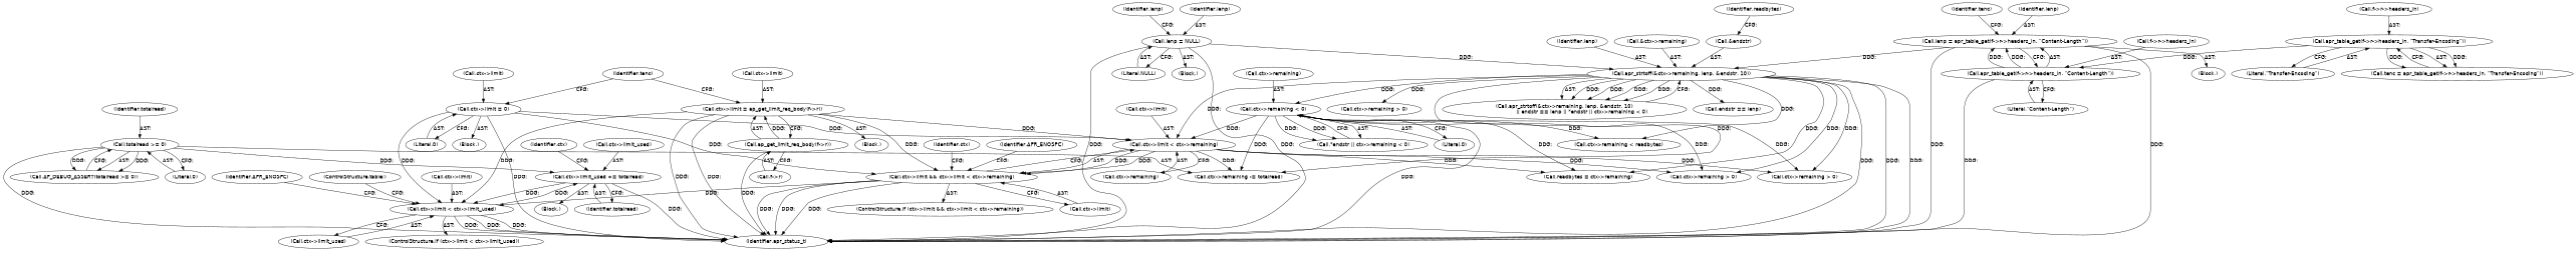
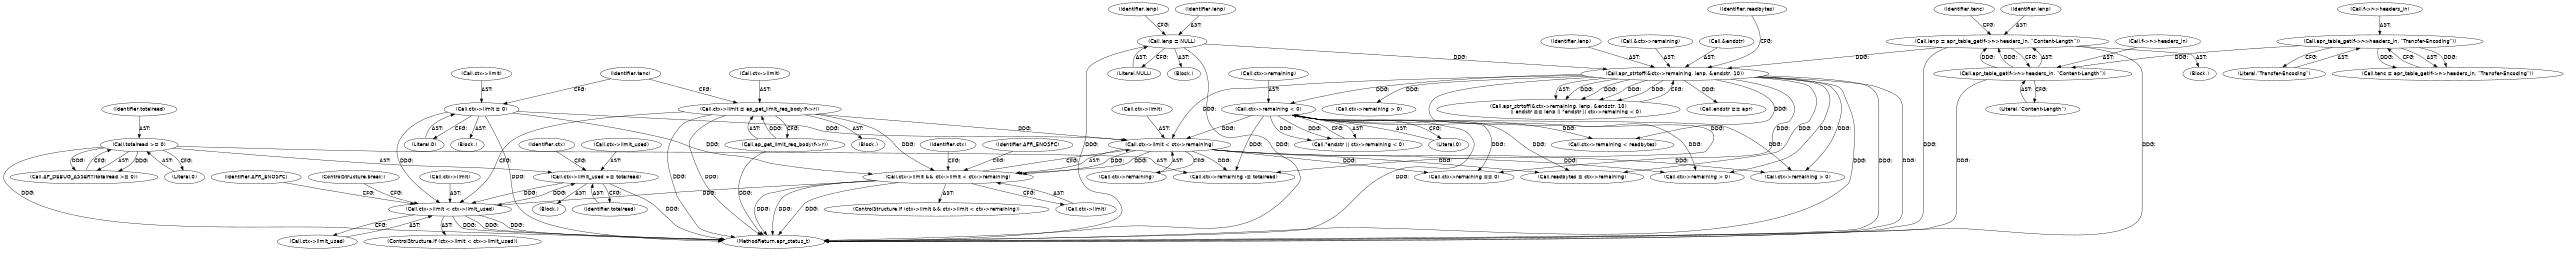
  digraph {
    fontname="DejaVu Sans"
    node [fontname="DejaVu Sans"]
    edge [fontname="DejaVu Sans"]
    n1 [label="(Call,ctx->limit_used += totalread)"]
    n2 [label="(Call,ctx->limit < ctx->limit_used)"]
    n3 [label="(Block,)"]
    n4 [label="(Identifier,totalread)"]
-   n5 [label="(Identifier,apr_status_t)"]
+   n5 [label="(MethodReturn,apr_status_t)"]
    n6 [label="(Call,ctx->limit_used)"]
    n7 [label="(ControlStructure,if (ctx->limit < ctx->limit_used))"]
    n8 [label="(Call,totalread >= 0)"]
    n9 [label="(Literal,0)"]
    n10 [label="(Call,AP_DEBUG_ASSERT(totalread >= 0))"]
    n11 [label="(Call,ctx->remaining -= totalread)"]
    n12 [label="(Call,ctx->limit = 0)"]
    n13 [label="(Call,ctx->limit && ctx->limit < ctx->remaining)"]
    n14 [label="(Call,ctx->limit < ctx->remaining)"]
    n15 [label="(Literal,0)"]
    n16 [label="(Block,)"]
    n17 [label="(ControlStructure,if (ctx->limit && ctx->limit < ctx->remaining))"]
    n18 [label="(Call,ctx->limit)"]
    n19 [label="(Call,readbytes = ctx->remaining)"]
    n20 [label="(Call,ctx->remaining > 0)"]
    n21 [label="(Call,ctx->remaining > 0)"]
+   n22 [label="(Call,ctx->remaining == 0)"]
    n23 [label="(Call,ctx->remaining)"]
    n24 [label="(Call,ctx->limit = ap_get_limit_req_body(f->r))"]
    n25 [label="(Call,ap_get_limit_req_body(f->r))"]
    n26 [label="(Block,)"]
-   n27 [label="(Call,f->r)"]
    n28 [label="(Call,ctx->remaining < readbytes)"]
    n29 [label="(Call,ctx->remaining < 0)"]
    n30 [label="(Call,*endstr || ctx->remaining < 0)"]
    n31 [label="(Literal,0)"]
    n32 [label="(Call,apr_strtoff(&ctx->remaining, lenp, &endstr, 10))"]
    n33 [label="(Call,ctx->remaining > 0)"]
    n34 [label="(Call,apr_strtoff(&ctx->remaining, lenp, &endstr, 10)\n                     || endstr == lenp || *endstr || ctx->remaining < 0)"]
-   n35 [label="(Call,endstr == lenp)"]
+   n35 [label="(Call,endstr == apr)"]
    n36 [label="(Call,lenp = NULL)"]
    n37 [label="(Literal,NULL)"]
    n38 [label="(Block,)"]
    n39 [label="(Call,lenp = apr_table_get(f->r->headers_in, \"Content-Length\"))"]
    n40 [label="(Call,apr_table_get(f->r->headers_in, \"Content-Length\"))"]
    n41 [label="(Block,)"]
    n42 [label="(Literal,\"Content-Length\")"]
    n43 [label="(Call,apr_table_get(f->r->headers_in, \"Transfer-Encoding\"))"]
    n44 [label="(Call,tenc = apr_table_get(f->r->headers_in, \"Transfer-Encoding\"))"]
    n45 [label="(Literal,\"Transfer-Encoding\")"]
    n46 [label="(Identifier,lenp)"]
    n47 [label="(Call,ctx->remaining)"]
    n48 [label="(Call,ctx->limit)"]
    n49 [label="(Identifier,ctx)"]
    n50 [label="(Identifier,lenp)"]
    n51 [label="(Call,ctx->limit)"]
    n52 [label="(Identifier,readbytes)"]
    n53 [label="(Identifier,ctx)"]
    n54 [label="(Call,&ctx->remaining)"]
    n55 [label="(Call,ctx->limit)"]
    n56 [label="(Identifier,APR_ENOSPC)"]
    n57 [label="(Call,f->r->headers_in)"]
    n58 [label="(Identifier,totalread)"]
    n59 [label="(Call,&endstr)"]
    n60 [label="(Identifier,lenp)"]
    n61 [label="(Call,ctx->limit_used)"]
    n62 [label="(Identifier,APR_ENOSPC)"]
    n63 [label="(Call,f->r->headers_in)"]
    n64 [label="(Identifier,tenc)"]
    n65 [label="(Identifier,tenc)"]
    n66 [label="(Identifier,lenp)"]
    n67 [label="(Call,ctx->limit)"]
-   n68 [label="(ControlStructure,table;)"]
+   n68 [label="(ControlStructure,break;)"]
    n1 -> n2 [label="DDG: "]
    n1 -> n3 [label="AST: "]
    n1 -> n4 [label="CFG: "]
    n1 -> n5 [label="DDG: "]
    n2 -> n1 [label="DDG: "]
    n2 -> n5 [label="DDG: "]
    n2 -> n5 [label="DDG: "]
    n2 -> n5 [label="DDG: "]
    n2 -> n6 [label="CFG: "]
    n2 -> n7 [label="AST: "]
    n4 -> n1 [label="AST: "]
    n6 -> n2 [label="AST: "]
-   n8 -> n1 [label="DDG: "]
+   n8 -> n1 [label="AST: "]
    n8 -> n5 [label="DDG: "]
    n8 -> n9 [label="CFG: "]
    n8 -> n10 [label="AST: "]
    n8 -> n10 [label="DDG: "]
    n8 -> n10 [label="DDG: "]
    n8 -> n11 [label="AST: "]
    n9 -> n8 [label="AST: "]
    n10 -> n8 [label="CFG: "]
    n12 -> n2 [label="DDG: "]
    n12 -> n5 [label="DDG: "]
    n12 -> n13 [label="DDG: "]
    n12 -> n14 [label="DDG: "]
    n12 -> n15 [label="CFG: "]
    n12 -> n16 [label="AST: "]
    n13 -> n2 [label="DDG: "]
    n13 -> n5 [label="DDG: "]
    n13 -> n5 [label="DDG: "]
    n13 -> n5 [label="DDG: "]
    n13 -> n14 [label="CFG: "]
    n13 -> n17 [label="AST: "]
    n13 -> n18 [label="CFG: "]
    n14 -> n11 [label="DDG: "]
    n14 -> n13 [label="AST: "]
    n14 -> n13 [label="DDG: "]
    n14 -> n13 [label="DDG: "]
    n14 -> n19 [label="DDG: "]
    n14 -> n20 [label="DDG: "]
    n14 -> n21 [label="DDG: "]
+   n14 -> n22 [label="DDG: "]
    n14 -> n23 [label="CFG: "]
    n15 -> n12 [label="AST: "]
    n18 -> n13 [label="AST: "]
    n23 -> n14 [label="AST: "]
-   n24 -> n2 [label="DDG: "]
+   n24 -> n2 [label="CFG: "]
    n24 -> n5 [label="DDG: "]
    n24 -> n5 [label="DDG: "]
    n24 -> n13 [label="DDG: "]
    n24 -> n14 [label="DDG: "]
    n24 -> n25 [label="CFG: "]
    n24 -> n26 [label="AST: "]
    n25 -> n5 [label="DDG: "]
    n25 -> n24 [label="AST: "]
    n25 -> n24 [label="DDG: "]
-   n25 -> n27 [label="CFG: "]
-   n27 -> n25 [label="AST: "]
    n29 -> n5 [label="DDG: "]
    n29 -> n11 [label="DDG: "]
    n29 -> n14 [label="DDG: "]
    n29 -> n19 [label="DDG: "]
    n29 -> n20 [label="DDG: "]
    n29 -> n21 [label="DDG: "]
+   n29 -> n22 [label="DDG: "]
    n29 -> n28 [label="DDG: "]
    n29 -> n30 [label="AST: "]
    n29 -> n30 [label="DDG: "]
    n29 -> n30 [label="DDG: "]
    n29 -> n31 [label="CFG: "]
    n30 -> n29 [label="CFG: "]
    n31 -> n29 [label="AST: "]
    n32 -> n5 [label="DDG: "]
    n32 -> n5 [label="DDG: "]
    n32 -> n5 [label="DDG: "]
    n32 -> n11 [label="DDG: "]
    n32 -> n14 [label="DDG: "]
    n32 -> n19 [label="DDG: "]
    n32 -> n20 [label="DDG: "]
    n32 -> n21 [label="DDG: "]
+   n32 -> n22 [label="DDG: "]
    n32 -> n28 [label="DDG: "]
    n32 -> n29 [label="DDG: "]
    n32 -> n33 [label="DDG: "]
    n32 -> n34 [label="AST: "]
    n32 -> n34 [label="DDG: "]
    n32 -> n34 [label="DDG: "]
    n32 -> n34 [label="DDG: "]
    n32 -> n34 [label="DDG: "]
    n32 -> n35 [label="DDG: "]
    n34 -> n32 [label="CFG: "]
    n36 -> n5 [label="DDG: "]
    n36 -> n5 [label="DDG: "]
    n36 -> n32 [label="DDG: "]
    n36 -> n37 [label="CFG: "]
    n36 -> n38 [label="AST: "]
    n37 -> n36 [label="AST: "]
    n39 -> n5 [label="DDG: "]
    n39 -> n5 [label="DDG: "]
    n39 -> n32 [label="DDG: "]
    n39 -> n40 [label="CFG: "]
    n39 -> n41 [label="AST: "]
    n40 -> n5 [label="DDG: "]
    n40 -> n39 [label="AST: "]
    n40 -> n39 [label="DDG: "]
    n40 -> n39 [label="DDG: "]
    n40 -> n42 [label="CFG: "]
    n42 -> n40 [label="AST: "]
    n43 -> n40 [label="DDG: "]
    n43 -> n44 [label="AST: "]
    n43 -> n44 [label="DDG: "]
    n43 -> n44 [label="DDG: "]
    n43 -> n45 [label="CFG: "]
    n44 -> n43 [label="CFG: "]
    n45 -> n43 [label="AST: "]
    n46 -> n36 [label="AST: "]
    n47 -> n29 [label="AST: "]
    n48 -> n12 [label="AST: "]
    n49 -> n1 [label="CFG: "]
    n50 -> n32 [label="AST: "]
    n51 -> n2 [label="AST: "]
-   n52 -> n59 [label="CFG: "]
+   n52 -> n32 [label="CFG: "]
    n53 -> n13 [label="CFG: "]
    n54 -> n32 [label="AST: "]
    n55 -> n24 [label="AST: "]
    n56 -> n13 [label="CFG: "]
    n57 -> n40 [label="AST: "]
    n58 -> n8 [label="AST: "]
    n59 -> n32 [label="AST: "]
    n60 -> n39 [label="AST: "]
    n61 -> n1 [label="AST: "]
    n62 -> n2 [label="CFG: "]
    n63 -> n43 [label="AST: "]
    n64 -> n39 [label="CFG: "]
    n65 -> n12 [label="CFG: "]
    n65 -> n24 [label="CFG: "]
    n66 -> n36 [label="CFG: "]
    n67 -> n14 [label="AST: "]
    n68 -> n2 [label="CFG: "]
  }
